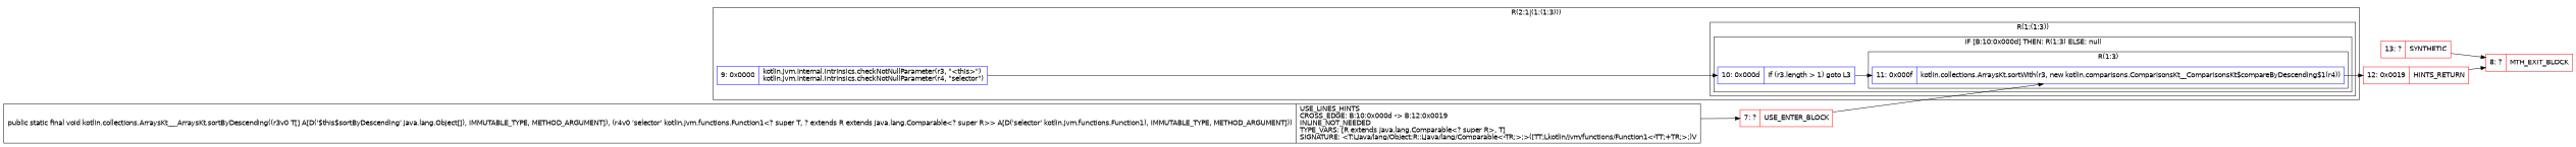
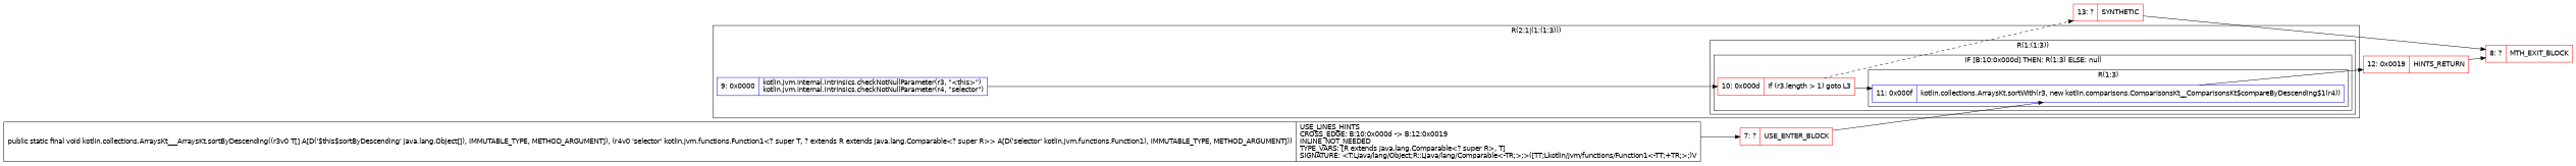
  digraph {
    fontname="DejaVu Sans"
    rankdir=LR
    node [color=red fontname="DejaVu Sans" shape=record]
    edge [fontname="DejaVu Sans"]
    n1 [color=blue label="{11\:\ 0x000f|kotlin.collections.ArraysKt.sortWith(r3, new kotlin.comparisons.ComparisonsKt__ComparisonsKt$compareByDescending$1(r4))\l}"]
-   n2 [color=blue label="{10\:\ 0x000d|if (r3.length \> 1) goto L3\l}"]
+   n2 [label="{10\:\ 0x000d|if (r3.length \> 1) goto L3\l}"]
    n3 [color=blue label="{9\:\ 0x0000|kotlin.jvm.internal.Intrinsics.checkNotNullParameter(r3, \"\<this\>\")\lkotlin.jvm.internal.Intrinsics.checkNotNullParameter(r4, \"selector\")\l}"]
    n4 [label="{12\:\ 0x0019|HINTS_RETURN\l}"]
    n5 [label="{13\:\ ?|SYNTHETIC\l}"]
    n6 [label="{8\:\ ?|MTH_EXIT_BLOCK\l}"]
    n7 [label="{7\:\ ?|USE_ENTER_BLOCK\l}"]
    n8 [label="{public static final void kotlin.collections.ArraysKt___ArraysKt.sortByDescending((r3v0 T[] A[D('$this$sortByDescending' java.lang.Object[]), IMMUTABLE_TYPE, METHOD_ARGUMENT]), (r4v0 'selector' kotlin.jvm.functions.Function1\<? super T, ? extends R extends java.lang.Comparable\<? super R\>\> A[D('selector' kotlin.jvm.functions.Function1), IMMUTABLE_TYPE, METHOD_ARGUMENT]))  | USE_LINES_HINTS\lCROSS_EDGE: B:10:0x000d \-\> B:12:0x0019\lINLINE_NOT_NEEDED\lTYPE_VARS: [R extends java.lang.Comparable\<? super R\>, T]\lSIGNATURE: \<T:Ljava\/lang\/Object;R::Ljava\/lang\/Comparable\<\-TR;\>;\>([TT;Lkotlin\/jvm\/functions\/Function1\<\-TT;+TR;\>;)V\l}" color=""]
    subgraph cluster_1 {
      label="R(2:1|(1:(1:3)))"
      n3
      subgraph cluster_2 {
        label="R(1:(1:3))"
        subgraph cluster_3 {
          label="IF [B:10:0x000d] THEN: R(1:3) ELSE: null"
          n2
          subgraph cluster_4 {
            label="R(1:3)"
            n1
          }
        }
      }
    }
    n1 -> n4
    n2 -> n1
+   n2 -> n5 [style=dashed]
    n3 -> n2
    n4 -> n6
    n5 -> n6
    n7 -> n1
    n8 -> n7
  }
